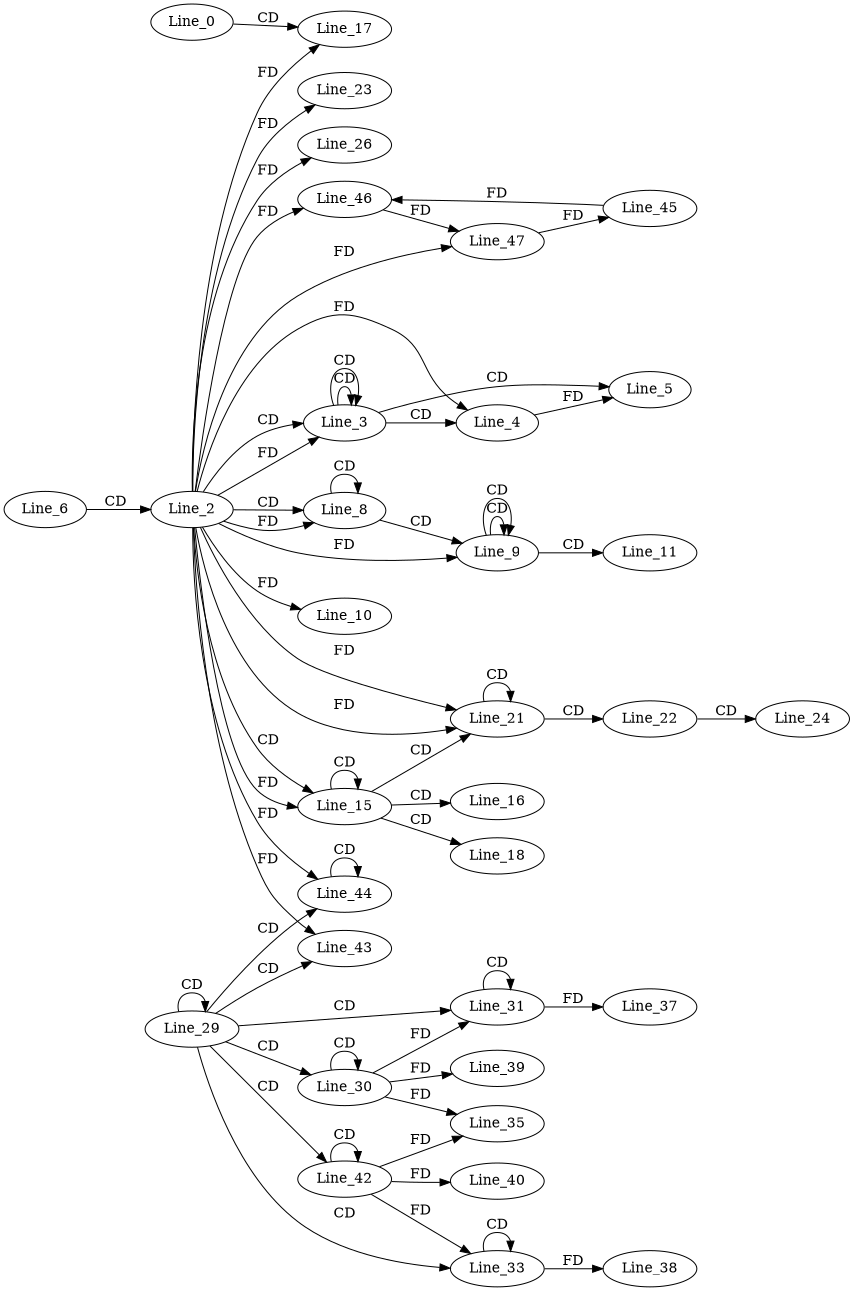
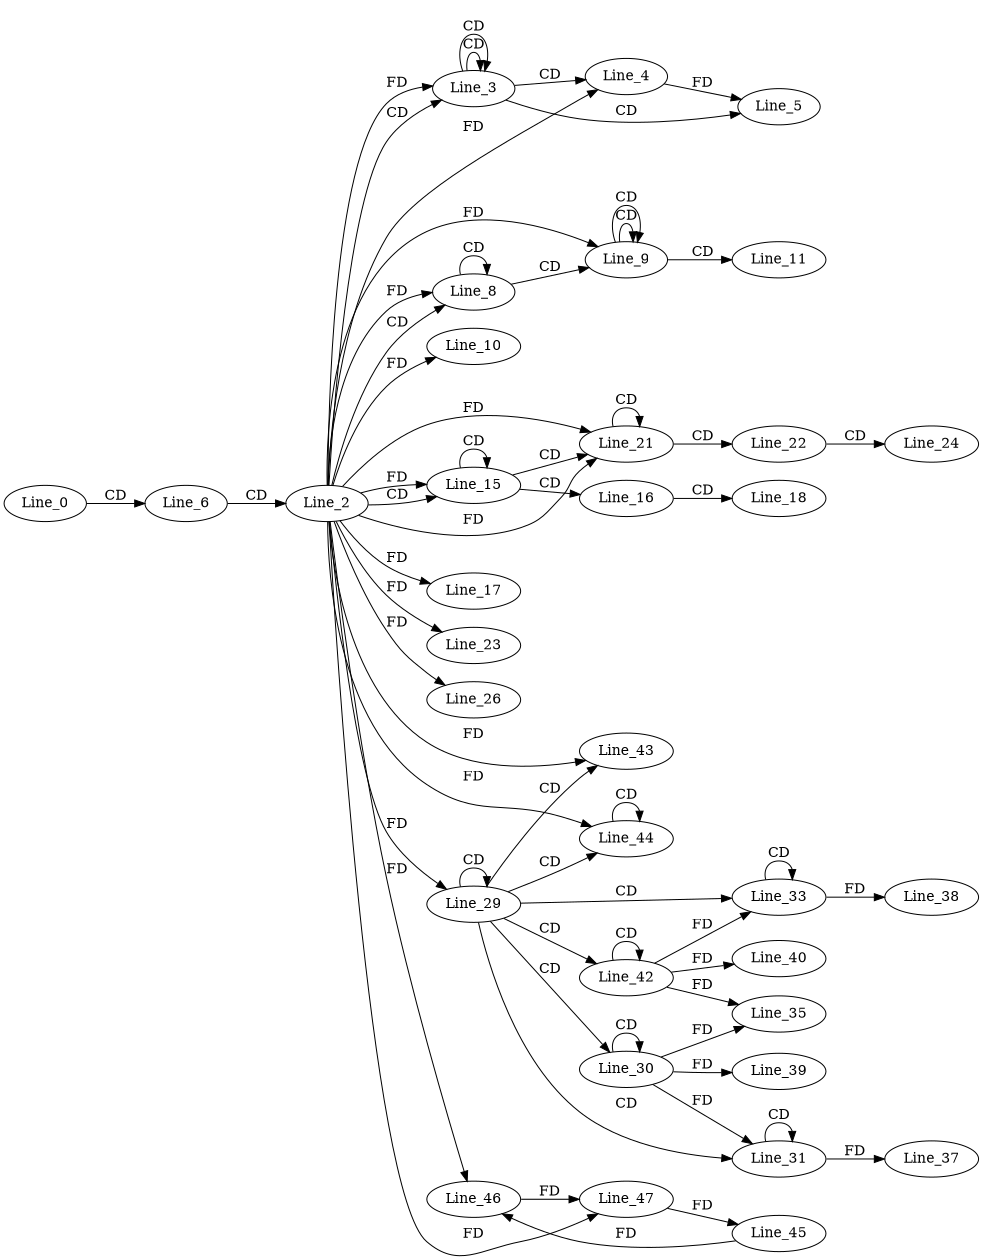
  digraph {
    rankdir=LR
    n1 [label=Line_6]
    Line_0
    Line_2
    Line_3
    Line_4
    Line_8
    Line_9
    Line_10
    Line_15
    Line_17
    Line_21
    Line_23
    Line_26
    Line_29
    Line_43
    Line_44
    Line_46
    Line_47
    Line_5
    Line_11
    Line_16
    Line_22
    Line_30
    Line_31
    n25 [label=Line_42]
    Line_33
    Line_45
    Line_18
    Line_24
    Line_35
    Line_39
    Line_37
    Line_40
    Line_38
    n1 -> Line_2 [label=CD]
-   Line_0 -> Line_17 [label=CD]
+   Line_0 -> n1 [label=CD]
    Line_2 -> Line_3 [label=CD]
    Line_2 -> Line_3 [label=FD]
    Line_2 -> Line_4 [label=FD]
    Line_2 -> Line_8 [label=CD]
    Line_2 -> Line_8 [label=FD]
    Line_2 -> Line_9 [label=FD]
    Line_2 -> Line_10 [label=FD]
    Line_2 -> Line_15 [label=CD]
    Line_2 -> Line_15 [label=FD]
    Line_2 -> Line_17 [label=FD]
    Line_2 -> Line_21 [label=FD]
    Line_2 -> Line_21 [label=FD]
    Line_2 -> Line_23 [label=FD]
    Line_2 -> Line_26 [label=FD]
+   Line_2 -> Line_29 [label=FD]
    Line_2 -> Line_43 [label=FD]
    Line_2 -> Line_44 [label=FD]
    Line_2 -> Line_46 [label=FD]
    Line_2 -> Line_47 [label=FD]
    Line_3 -> Line_3 [label=CD]
    Line_3 -> Line_3 [label=CD]
    Line_3 -> Line_4 [label=CD]
    Line_3 -> Line_5 [label=CD]
    Line_4 -> Line_5 [label=FD]
    Line_8 -> Line_8 [label=CD]
    Line_8 -> Line_9 [label=CD]
    Line_9 -> Line_9 [label=CD]
    Line_9 -> Line_9 [label=CD]
    Line_9 -> Line_11 [label=CD]
    Line_15 -> Line_15 [label=CD]
    Line_15 -> Line_21 [label=CD]
    Line_15 -> Line_16 [label=CD]
    Line_21 -> Line_21 [label=CD]
    Line_21 -> Line_22 [label=CD]
    Line_29 -> Line_29 [label=CD]
    Line_29 -> Line_43 [label=CD]
    Line_29 -> Line_44 [label=CD]
    Line_29 -> Line_30 [label=CD]
    Line_29 -> Line_31 [label=CD]
    Line_29 -> n25 [label=CD]
    Line_29 -> Line_33 [label=CD]
    Line_44 -> Line_44 [label=CD]
    Line_46 -> Line_47 [label=FD]
    Line_47 -> Line_45 [label=FD]
-   Line_15 -> Line_18 [label=CD]
+   Line_16 -> Line_18 [label=CD]
    Line_22 -> Line_24 [label=CD]
    Line_30 -> Line_30 [label=CD]
    Line_30 -> Line_31 [label=FD]
    Line_30 -> Line_35 [label=FD]
    Line_30 -> Line_39 [label=FD]
    Line_31 -> Line_31 [label=CD]
    Line_31 -> Line_37 [label=FD]
    n25 -> n25 [label=CD]
    n25 -> Line_33 [label=FD]
    n25 -> Line_35 [label=FD]
    n25 -> Line_40 [label=FD]
    Line_33 -> Line_33 [label=CD]
    Line_33 -> Line_38 [label=FD]
    Line_45 -> Line_46 [label=FD]
  }
